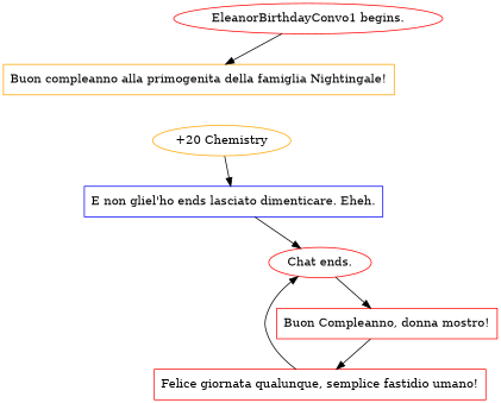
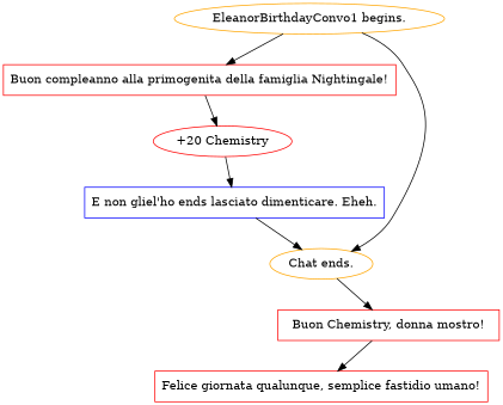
  digraph {
    node [color=orange shape=box]
-   "EleanorBirthdayConvo1 begins." [color=red shape=""]
-   n2 [label="Buon compleanno alla primogenita della famiglia Nightingale!"]
-   n3 [label="+20 Chemistry" shape=""]
-   n4 [color=red label="Buon Compleanno, donna mostro!"]
+   "EleanorBirthdayConvo1 begins." [shape=""]
+   n2 [color=red label="Buon compleanno alla primogenita della famiglia Nightingale!"]
+   n3 [color=red label="+20 Chemistry" shape=""]
+   n4 [color=red label="Buon Chemistry, donna mostro!"]
    n5 [color=red label="Felice giornata qualunque, semplice fastidio umano!"]
    n6 [color=blue label="E non gliel'ho ends lasciato dimenticare. Eheh."]
-   "Chat ends." [color=red shape=""]
+   "Chat ends." [shape=""]
    "EleanorBirthdayConvo1 begins." -> n2
+   n2 -> n3
    n3 -> n6
    n4 -> n5
-   n5 -> "Chat ends."
+   "EleanorBirthdayConvo1 begins." -> "Chat ends."
    n6 -> "Chat ends."
    "Chat ends." -> n4
  }
